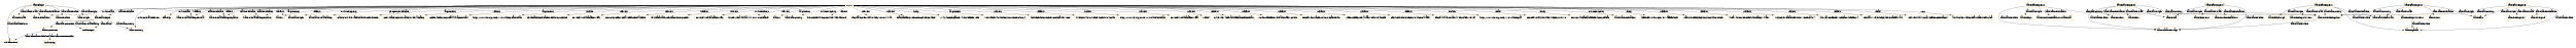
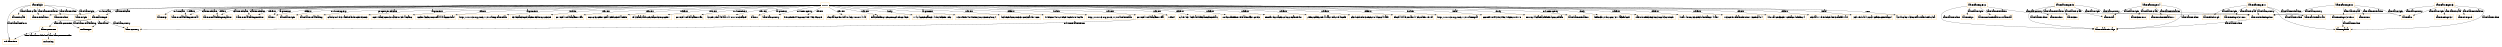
  digraph {
    rankdir=TB
    node [color=orange shape=rectangle]
    "base:Passenger"
    "base:Comment"
    "base:Country"
    "xsd:integer"
    "xsd:dateTime"
    "xsd:string"
    "base:Flight"
    "base:Aircraft"
    "base:Destination"
    "base:Aeroline"
    "base:Origin"
    NULL
-   "base:Trip" [label="efa:Trip"]
+   "base:Trip"
    "base:OverallRatingNeutral"
    "base:OverallRatingNegative"
    "base:OverallRatingPositive"
    "base:w"
    "base:hasOrigin"
    "base:hasOverallRating"
    "64dd670d7d737ae5b949de169b793883"
    "8ce719a833688d21ca937873b7ae6a56"
    "1c6fe8436f828020efa444ba6c6ed0ad"
    "http://www.w3.org/2003/11/swrlb#greaterThan"
    b37f69a835c2b3ac58893b5162023839
    "607ec54:18f49a6af8e:-7ffb"
    "30c06732659e7c3ba1355b238f7a8995"
    "15423aea2adb02525ac0de28c2c65e71"
    "607ec54:18f49a6af8e:-7ffc"
    "42c8972d0a454ba11470107016b5a3ef"
    "base:o"
    "base:hasCountry"
    f1902b8fed446c006d1b944934fc0c19
    d5c1fa4687581bf4784832100811414f
    "8bab3aedfec21c5688066f1edcc84929"
    "17424cce256fa8c3141dc79fc5981ed2"
    "1d21d5bbd407b5dec1302030ee640cc4"
    "403b5c9d9282e03c5160e33a7f8716e0"
    d14e520d407027efc948cd8b7848c4f0
    "http://www.w3.org/2003/11/swrlb#lessThan"
    "607ec54:18f49a6af8e:-7ffa"
    "rdf:nil"
    "64197b37483f1adddf93a8e6fd69ddac"
    "007f20dfe955e179f0ade0dff2762793"
    "5e0efb7d220ac93024ccc1e6a9e97f01"
    "255e26bf932891a1aa27edb21949c8f9"
    cf31b6bded87385c52704d66cd47aff7
    "9f02f44d449280a91473b2e4990197df"
    "http://www.w3.org/2003/11/swrlb#equal"
    c6e89f71e4f42dc4d5641f638201d178
    n50 [label="8e0162446fae5a2f5f8554c26c8fd9a0"]
    "base:hasDestination"
    "4e5f8cfb727bc162673714af3f946ef1"
    "0a978b1e5f6b563b6d20cc4d3c7896b1"
    "409a1481e61336b93b4e85aec2747a97"
    "1133ce751eaeaeede7890713c85ca404"
    "4d01ea7cecf36fe71255a6840fed9674"
    "8f2da4171f19d8d254ee738aeffd77ad"
    "723b15d04d4122ca7c3fb3863ee9a62d"
    a27bb64e21435c1efa709a9d0e9bc48a
    "base:Passenger_3"
    "base:United_Kingdom"
    "base:Ryanair"
    "base:Boeing_737"
    "base:Faro"
    "base:Liverpool"
    "base:Qatar_Airways"
    "base:Passenger_2"
    "base:Tokyo"
    "base:London_Heathrow_via_Doha"
    "base:Passenger_1"
    "base:Edinburgh"
    "base:Boeing_737-800"
    "base:Paris_Beauvais"
    "base:Passenger_0"
    "base:Boeing_737_900"
    "base:Luton"
    "base:Passenger_5"
    "base:Doha"
    "base:London"
    "base:A380"
    "base:Passenger_4"
    "base:A380-800"
    "base:London_Heathrow"
    "base:Passenger" -> "base:Comment" [label="base:hasComment"]
    "base:Passenger" -> "base:Country" [label="base:hasCountry"]
    "base:Passenger" -> "xsd:integer" [label="base:hasOverallRating"]
    "base:Passenger" -> "xsd:integer" [label="base:hasId"]
    "base:Comment" -> "xsd:dateTime" [label="base:hasDatePublished"]
    "base:Comment" -> "xsd:string" [label="base:hasCommentTitle"]
    "base:Flight" -> "xsd:dateTime" [label="base:hasDateFlown"]
    "base:Flight" -> "base:Aircraft" [label="base:hasAircraft"]
    "base:Flight" -> "base:Destination" [label="base:hasDestination"]
    "base:Flight" -> "base:Aeroline" [label="base:hasAeroline"]
    "base:Flight" -> "base:Origin" [label="base:hasOrigin"]
    NULL -> "base:Passenger" [label=":classPredicate"]
-   NULL -> "base:Country" [label="owl:someValuesFrom"]
+   "607ec54:18f49a6af8e:-7ffa" -> "base:Country" [label="owl:someValuesFrom"]
    NULL -> "base:Destination" [label="owl:onClass"]
    NULL -> "base:Trip" [label="owl:onClass"]
    NULL -> "base:OverallRatingNeutral" [label="rdf:first"]
    NULL -> "base:OverallRatingNeutral" [label=":classPredicate"]
    NULL -> "base:OverallRatingNegative" [label="rdf:first"]
    NULL -> "base:OverallRatingNegative" [label=":classPredicate"]
    NULL -> "base:OverallRatingPositive" [label=":classPredicate"]
    NULL -> "base:OverallRatingPositive" [label="rdf:first"]
    NULL -> "base:w" [label=":argument2"]
    NULL -> "base:w" [label="rdf:first"]
    NULL -> "base:hasOrigin" [label="owl:onProperty"]
    NULL -> "base:hasOverallRating" [label=":propertyPredicate"]
    NULL -> "64dd670d7d737ae5b949de169b793883" [label=":arguments"]
    NULL -> "8ce719a833688d21ca937873b7ae6a56" [label="rdf:rest"]
    NULL -> "1c6fe8436f828020efa444ba6c6ed0ad" [label=":arguments"]
    NULL -> "http://www.w3.org/2003/11/swrlb#greaterThan" [label=":builtin"]
    NULL -> b37f69a835c2b3ac58893b5162023839 [label="rdf:rest"]
    NULL -> "607ec54:18f49a6af8e:-7ffb" [label="rdf:rest"]
    NULL -> "30c06732659e7c3ba1355b238f7a8995" [label="rdf:first"]
    NULL -> "15423aea2adb02525ac0de28c2c65e71" [label="rdf:rest"]
    NULL -> "607ec54:18f49a6af8e:-7ffc" [label="owl:members"]
    NULL -> "42c8972d0a454ba11470107016b5a3ef" [label="rdf:rest"]
    NULL -> "base:o" [label=":argument1"]
    NULL -> "base:hasCountry" [label="owl:onProperty"]
    NULL -> f1902b8fed446c006d1b944934fc0c19 [label="rdf:rest"]
    NULL -> d5c1fa4687581bf4784832100811414f [label="rdf:rest"]
    NULL -> "8bab3aedfec21c5688066f1edcc84929" [label="rdf:rest"]
    NULL -> "17424cce256fa8c3141dc79fc5981ed2" [label=":body"]
    NULL -> "1d21d5bbd407b5dec1302030ee640cc4" [label=":arguments"]
    NULL -> "403b5c9d9282e03c5160e33a7f8716e0" [label="rdf:rest"]
    NULL -> d14e520d407027efc948cd8b7848c4f0 [label="rdf:first"]
    NULL -> "http://www.w3.org/2003/11/swrlb#lessThan" [label=":builtin"]
    NULL -> "607ec54:18f49a6af8e:-7ffa" [label="rdf:rest"]
    NULL -> "rdf:nil" [label="rdf:rest"]
    NULL -> "64197b37483f1adddf93a8e6fd69ddac" [label="rdf:first"]
    NULL -> "007f20dfe955e179f0ade0dff2762793" [label="rdf:first"]
    NULL -> "5e0efb7d220ac93024ccc1e6a9e97f01" [label="rdf:first"]
    NULL -> "255e26bf932891a1aa27edb21949c8f9" [label="rdf:first"]
    NULL -> cf31b6bded87385c52704d66cd47aff7 [label="rdf:first"]
    NULL -> "9f02f44d449280a91473b2e4990197df" [label="rdf:first"]
    NULL -> "http://www.w3.org/2003/11/swrlb#equal" [label=":builtin"]
    NULL -> c6e89f71e4f42dc4d5641f638201d178 [label=":head"]
    NULL -> n50 [label=":body"]
    NULL -> "base:hasDestination" [label="owl:onProperty"]
    NULL -> "4e5f8cfb727bc162673714af3f946ef1" [label=":body"]
    NULL -> "0a978b1e5f6b563b6d20cc4d3c7896b1" [label="rdf:first"]
    NULL -> "409a1481e61336b93b4e85aec2747a97" [label="rdf:first"]
    NULL -> "1133ce751eaeaeede7890713c85ca404" [label="rdf:first"]
    NULL -> "4d01ea7cecf36fe71255a6840fed9674" [label="rdf:rest"]
    NULL -> "8f2da4171f19d8d254ee738aeffd77ad" [label="rdf:first"]
    NULL -> "723b15d04d4122ca7c3fb3863ee9a62d" [label=":head"]
    NULL -> a27bb64e21435c1efa709a9d0e9bc48a [label=":rest"]
    "base:Passenger_3" -> "base:United_Kingdom" [label="base:hasCountry"]
    "base:Passenger_3" -> "base:Ryanair" [label="base:hasAeroline"]
    "base:Passenger_3" -> "base:Boeing_737" [label="base:hasAircraft"]
    "base:Passenger_3" -> "base:Faro" [label="base:hasOrigin"]
    "base:Passenger_3" -> "base:Liverpool" [label="base:hasDestination"]
    "base:United_Kingdom" -> "base:Qatar_Airways" [label="base:hasAeroline"]
    "base:Passenger_2" -> "base:United_Kingdom" [label="base:hasCountry"]
    "base:Passenger_2" -> "base:Qatar_Airways" [label="base:hasAeroline"]
    "base:Passenger_2" -> "base:Tokyo" [label="base:hasOrigin"]
    "base:Passenger_2" -> "base:London_Heathrow_via_Doha" [label="base:hasDestination"]
    "base:Passenger_1" -> "base:United_Kingdom" [label="base:hasCountry"]
    "base:Passenger_1" -> "base:Ryanair" [label="base:hasAeroline"]
    "base:Passenger_1" -> "base:Edinburgh" [label="base:hasOrigin"]
    "base:Passenger_1" -> "base:Boeing_737-800" [label="base:hasAircraft"]
    "base:Passenger_1" -> "base:Paris_Beauvais" [label="base:hasDestination"]
    "base:Passenger_0" -> "base:United_Kingdom" [label="base:hasCountry"]
    "base:Passenger_0" -> "base:Faro" [label="base:hasOrigin"]
-   "base:Passenger_0" -> "base:Paris_Beauvais" [label="base:hasAircraft"]
+   "base:Passenger_0" -> "base:Boeing_737_900" [label="base:hasAircraft"]
    "base:Passenger_0" -> "base:Luton" [label="base:hasDestination"]
    "base:Boeing_737_900" -> "base:Ryanair" [label="base:hasAeroline"]
    "base:Passenger_5" -> "base:United_Kingdom" [label="base:hasCountry"]
    "base:Passenger_5" -> "base:Qatar_Airways" [label="base:hasAeroline"]
    "base:Passenger_5" -> "base:Doha" [label="base:hasOrigin"]
    "base:Passenger_5" -> "base:London" [label="base:hasDestination"]
    "base:Passenger_5" -> "base:A380" [label="base:hasAircraft"]
    "base:Passenger_4" -> "base:Qatar_Airways" [label="base:hasAeroline"]
    "base:Passenger_4" -> "base:Doha" [label="base:hasOrigin"]
    "base:Passenger_4" -> "base:A380-800" [label="base:hasAircraft"]
    "base:Passenger_4" -> "base:London_Heathrow" [label="base:hasDestination"]
  }
